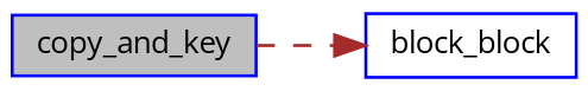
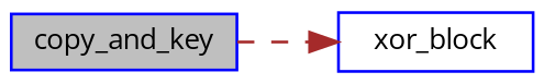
  digraph {
    rankdir=LR
    fontname="Open Sans"
    node [color=blue fontname="Open Sans" fontsize=10 shape=record style=filled]
    n1 [fillcolor=grey75 fontcolor=black height=0.2 label=copy_and_key width=0.4]
-   n2 [fillcolor=white height=0.2 label=block_block width=0.4]
+   n2 [fillcolor=white height=0.2 label=xor_block width=0.4]
    n1 -> n2 [color=brown fontname="Open Sans" fontsize=10 labelfontname=Helvetica labelfontsize=10 style=dashed]
  }
